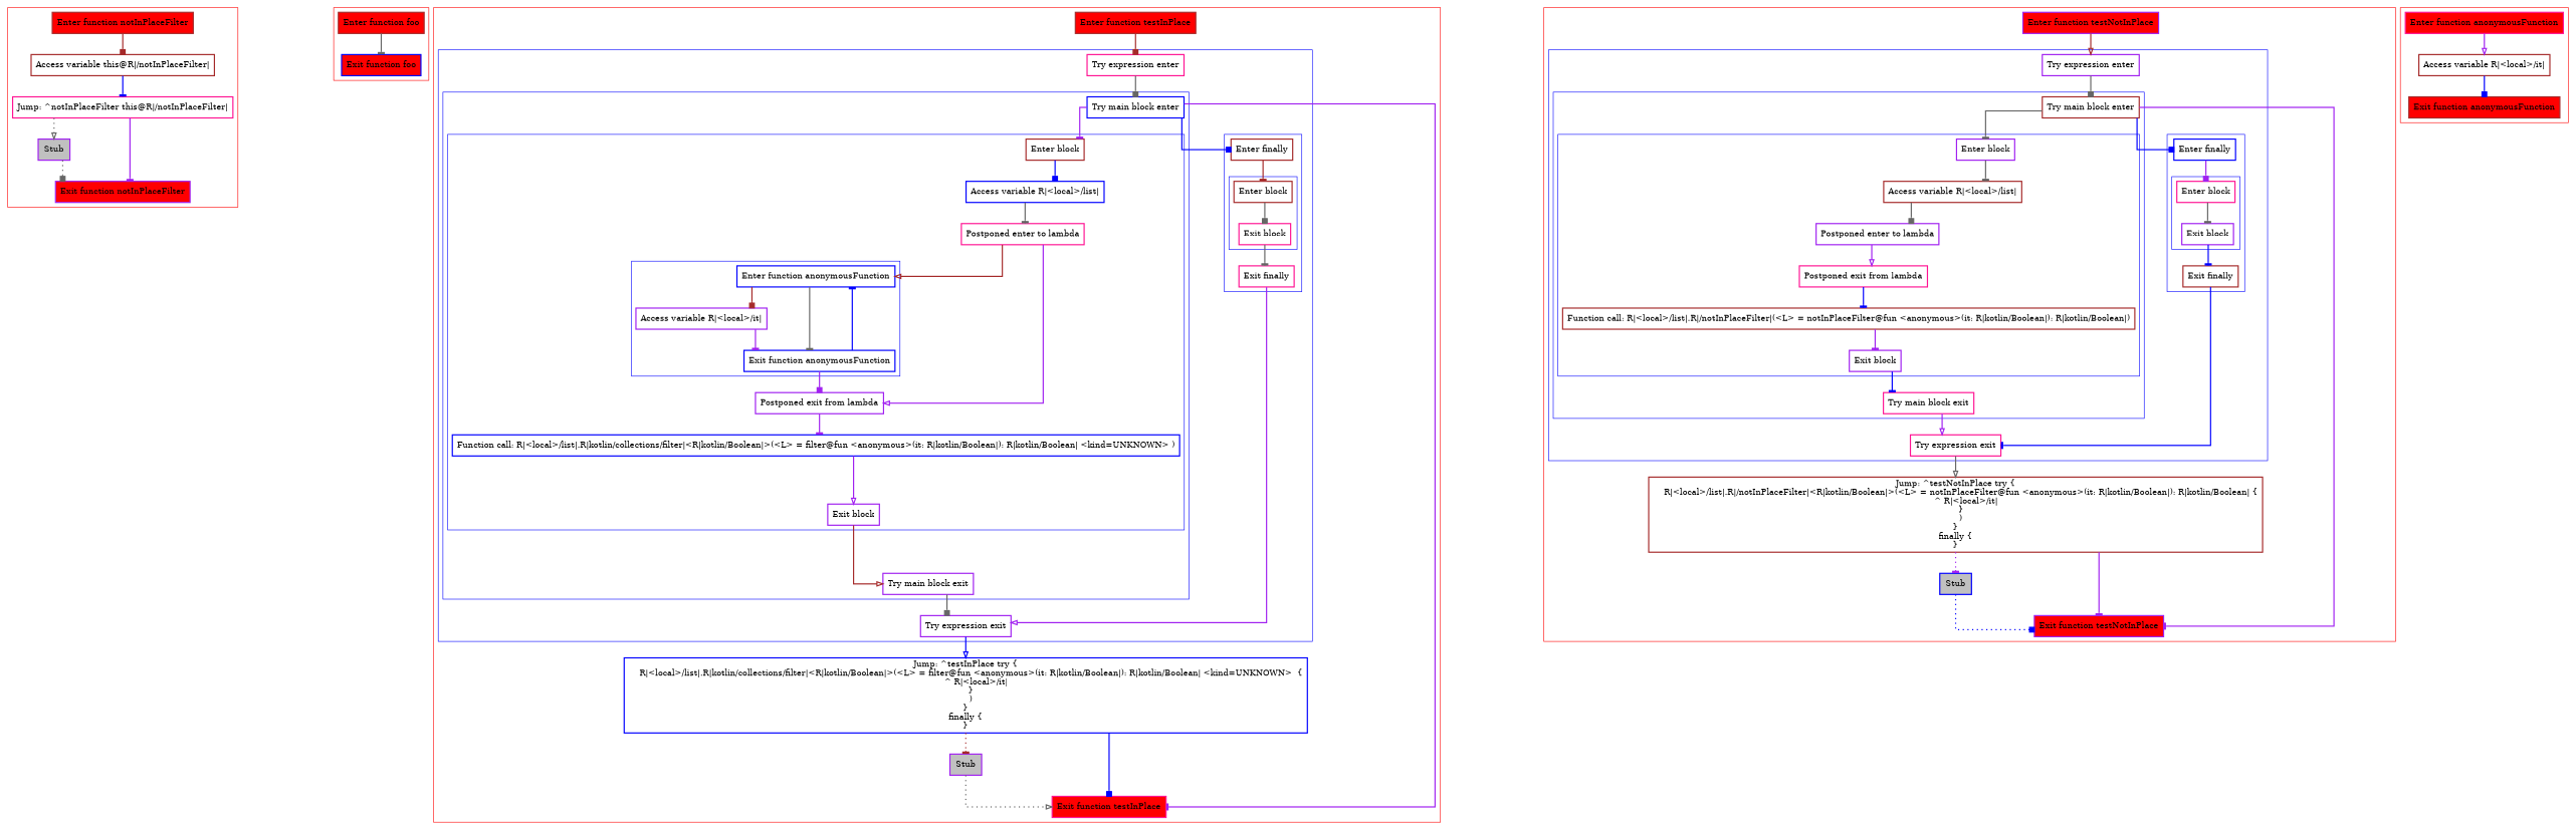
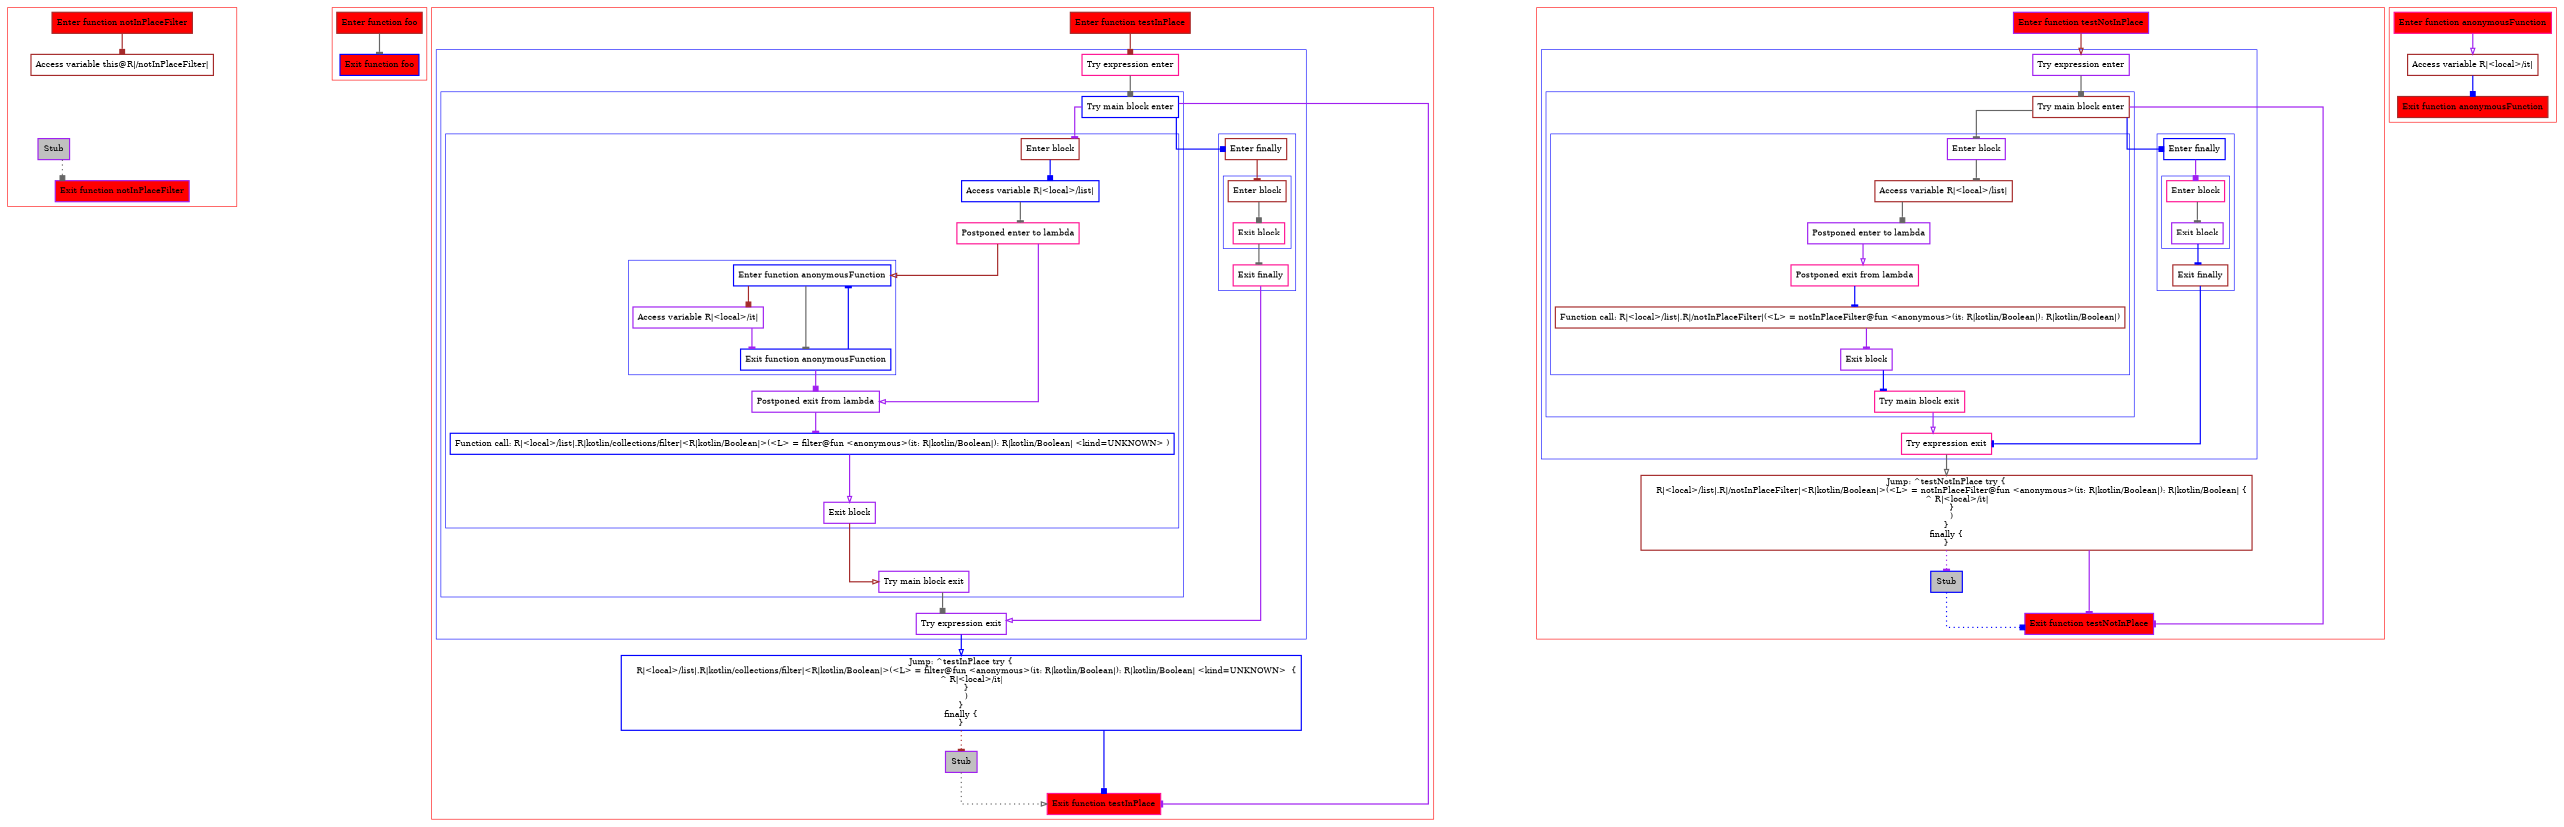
  digraph {
    nodesep=3
    splines=ortho
    node [penwidth=2 shape=box color=purple]
    edge [penwidth=2 color=purple arrowhead=tee]
    n1 [fillcolor=red label="Enter function notInPlaceFilter" style=filled color=brown]
    n2 [label="Access variable this@R|/notInPlaceFilter|" color=brown]
-   n3 [label="Jump: ^notInPlaceFilter this@R|/notInPlaceFilter|" color=deeppink]
    n4 [fillcolor=gray label=Stub style=filled]
    n5 [fillcolor=red label="Exit function notInPlaceFilter" style=filled]
    n6 [fillcolor=red label="Enter function foo" style=filled color=brown]
    n7 [fillcolor=red label="Exit function foo" style=filled color=blue]
    n8 [label="Enter function anonymousFunction" color=blue]
    n9 [label="Access variable R|<local>/it|"]
    n10 [label="Exit function anonymousFunction" color=blue]
    n11 [label="Enter block" color=brown]
    n12 [label="Access variable R|<local>/list|" color=blue]
    n13 [label="Postponed enter to lambda" color=deeppink]
    n14 [label="Postponed exit from lambda"]
    n15 [label="Function call: R|<local>/list|.R|kotlin/collections/filter|<R|kotlin/Boolean|>(<L> = filter@fun <anonymous>(it: R|kotlin/Boolean|): R|kotlin/Boolean| <kind=UNKNOWN> )" color=blue]
    n16 [label="Exit block"]
    n17 [label="Try main block enter" color=blue]
    n18 [label="Try main block exit"]
    n19 [label="Enter block" color=brown]
    n20 [label="Exit block" color=deeppink]
    n21 [label="Enter finally" color=brown]
    n22 [label="Exit finally" color=deeppink]
    n23 [label="Try expression enter" color=deeppink]
    n24 [label="Try expression exit"]
    n25 [fillcolor=red label="Enter function testInPlace" style=filled color=brown]
    n26 [label="Jump: ^testInPlace try {\n    R|<local>/list|.R|kotlin/collections/filter|<R|kotlin/Boolean|>(<L> = filter@fun <anonymous>(it: R|kotlin/Boolean|): R|kotlin/Boolean| <kind=UNKNOWN>  {\n        ^ R|<local>/it|\n    }\n    )\n}\nfinally {\n}\n" color=blue]
    n27 [fillcolor=gray label=Stub style=filled]
    n28 [fillcolor=red label="Exit function testInPlace" style=filled color=deeppink]
    n29 [label="Enter block"]
    n30 [label="Access variable R|<local>/list|" color=brown]
    n31 [label="Postponed enter to lambda"]
    n32 [label="Postponed exit from lambda" color=deeppink]
    n33 [label="Function call: R|<local>/list|.R|/notInPlaceFilter|(<L> = notInPlaceFilter@fun <anonymous>(it: R|kotlin/Boolean|): R|kotlin/Boolean|)" color=brown]
    n34 [label="Exit block"]
    n35 [label="Try main block enter" color=brown]
    n36 [label="Try main block exit" color=deeppink]
    n37 [label="Enter block" color=deeppink]
    n38 [label="Exit block"]
    n39 [label="Enter finally" color=blue]
    n40 [label="Exit finally" color=brown]
    n41 [label="Try expression enter"]
    n42 [label="Try expression exit" color=deeppink]
    n43 [fillcolor=red label="Enter function testNotInPlace" style=filled]
    n44 [label="Jump: ^testNotInPlace try {\n    R|<local>/list|.R|/notInPlaceFilter|<R|kotlin/Boolean|>(<L> = notInPlaceFilter@fun <anonymous>(it: R|kotlin/Boolean|): R|kotlin/Boolean| {\n        ^ R|<local>/it|\n    }\n    )\n}\nfinally {\n}\n" color=brown]
    n45 [fillcolor=gray label=Stub style=filled color=blue]
    n46 [fillcolor=red label="Exit function testNotInPlace" style=filled]
    n47 [fillcolor=red label="Enter function anonymousFunction" style=filled color=deeppink]
    n48 [label="Access variable R|<local>/it|" color=brown]
    n49 [fillcolor=red label="Exit function anonymousFunction" style=filled color=brown]
    subgraph cluster_1 {
      color=red
      n1
      n2
-     n3
      n4
      n5
    }
    subgraph cluster_2 {
      color=red
      n6
      n7
    }
    subgraph cluster_3 {
      color=red
      n25
      n26
      n27
      n28
      subgraph cluster_4 {
        color=blue
        n23
        n24
        subgraph cluster_5 {
          color=blue
          n17
          n18
          subgraph cluster_6 {
            color=blue
            n11
            n12
            n13
            n14
            n15
            n16
            subgraph cluster_7 {
              color=blue
              n8
              n9
              n10
            }
          }
        }
        subgraph cluster_8 {
          color=blue
          n21
          n22
          subgraph cluster_9 {
            color=blue
            n19
            n20
          }
        }
      }
    }
    subgraph cluster_10 {
      color=red
      n43
      n44
      n45
      n46
      subgraph cluster_11 {
        color=blue
        n41
        n42
        subgraph cluster_12 {
          color=blue
          n35
          n36
          subgraph cluster_13 {
            color=blue
            n29
            n30
            n31
            n32
            n33
            n34
          }
        }
        subgraph cluster_14 {
          color=blue
          n39
          n40
          subgraph cluster_15 {
            color=blue
            n37
            n38
          }
        }
      }
    }
    subgraph cluster_16 {
      color=red
      n47
      n48
      n49
    }
    n1 -> n2 [color=brown arrowhead=box]
-   n2 -> n3 [color=blue]
-   n3 -> n4 [style=dotted color=gray40 arrowhead=onormal]
-   n3 -> n5
    n4 -> n5 [style=dotted color=gray40 arrowhead=box]
    n6 -> n7 [color=gray40]
    n8 -> n9 [color=brown arrowhead=box]
    n8 -> n10 [color=gray40]
    n9 -> n10
    n10 -> n8 [color=blue]
    n10 -> n14 [arrowhead=box]
    n11 -> n12 [color=blue arrowhead=box]
    n12 -> n13 [color=gray40]
    n13 -> n8 [color=brown arrowhead=onormal]
    n13 -> n14 [arrowhead=onormal]
    n14 -> n15
    n15 -> n16 [arrowhead=onormal]
    n16 -> n18 [color=brown arrowhead=onormal]
    n17 -> n11
    n17 -> n21 [color=blue arrowhead=box]
    n17 -> n28
    n18 -> n24 [color=gray40 arrowhead=box]
    n19 -> n20 [color=gray40 arrowhead=box]
    n20 -> n22 [color=gray40]
    n21 -> n19 [color=brown]
    n22 -> n24 [arrowhead=onormal]
    n23 -> n17 [color=gray40 arrowhead=box]
    n24 -> n26 [color=blue arrowhead=onormal]
    n25 -> n23 [color=brown arrowhead=box]
    n26 -> n27 [style=dotted color=brown]
    n26 -> n28 [color=blue arrowhead=box]
    n27 -> n28 [style=dotted color=gray40 arrowhead=onormal]
    n29 -> n30 [color=gray40]
    n30 -> n31 [color=gray40 arrowhead=box]
    n31 -> n32 [arrowhead=onormal]
    n32 -> n33 [color=blue]
    n33 -> n34
    n34 -> n36 [color=blue]
    n35 -> n29 [color=gray40]
    n35 -> n39 [color=blue arrowhead=box]
    n35 -> n46
    n36 -> n42 [arrowhead=onormal]
    n37 -> n38 [color=gray40]
    n38 -> n40 [color=blue]
    n39 -> n37 [arrowhead=box]
    n40 -> n42 [color=blue]
    n41 -> n35 [color=gray40 arrowhead=box]
    n42 -> n44 [color=gray40 arrowhead=onormal]
    n43 -> n41 [color=brown arrowhead=onormal]
    n44 -> n45 [style=dotted]
    n44 -> n46
    n45 -> n46 [style=dotted color=blue arrowhead=box]
    n47 -> n48 [arrowhead=onormal]
    n48 -> n49 [color=blue arrowhead=box]
  }
